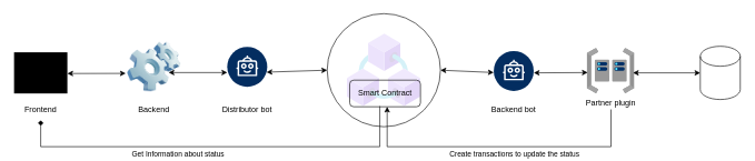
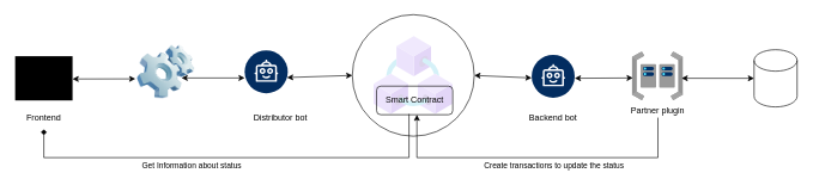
  <mxCell id="0" />
  <mxCell id="1" parent="0" />
  <mxCell id="2" value="" style="ellipse;whiteSpace=wrap;html=1;aspect=fixed;" vertex="1" parent="1"><mxGeometry x="490" y="20" width="170" height="170" as="geometry" /></mxCell>
  <mxCell id="3" value="" style="sketch=0;verticalLabelPosition=bottom;sketch=0;aspect=fixed;html=1;verticalAlign=top;strokeColor=none;fillColor=#000000;align=center;outlineConnect=0;pointerEvents=1;shape=mxgraph.citrix2.desktop;" parent="1" vertex="1"><mxGeometry x="20" y="78.14" width="80" height="61.86" as="geometry" /></mxCell>
  <mxCell id="4" value="Frontend" style="text;html=1;align=center;verticalAlign=middle;whiteSpace=wrap;rounded=0;" parent="1" vertex="1"><mxGeometry x="30" y="150.33" width="60" height="30" as="geometry" /></mxCell>
  <mxCell id="5" value="" style="image;html=1;image=img/lib/clip_art/computers/Software_128x128.png" parent="1" vertex="1"><mxGeometry x="190" y="60" width="80" height="80" as="geometry" /></mxCell>
- <mxCell id="6" value="Backend" style="text;html=1;align=center;verticalAlign=middle;whiteSpace=wrap;rounded=0;" parent="1" vertex="1"><mxGeometry x="195" y="150.33" width="70" height="30" as="geometry" /></mxCell>
  <mxCell id="7" value="" style="verticalLabelPosition=bottom;aspect=fixed;html=1;shape=mxgraph.salesforce.bots2;" parent="1" vertex="1"><mxGeometry x="340" y="70" width="60" height="60" as="geometry" /></mxCell>
- <mxCell id="8" value="&lt;br&gt;Distributor bot&lt;div&gt;&lt;br&gt;&lt;/div&gt;" style="text;html=1;align=center;verticalAlign=middle;whiteSpace=wrap;rounded=0;" parent="1" vertex="1"><mxGeometry x="315" y="150.33" width="110" height="30" as="geometry" /></mxCell>
+ <mxCell id="8" value="&lt;br&gt;Distributor bot&lt;div&gt;&lt;br&gt;&lt;/div&gt;" style="text;html=1;align=center;verticalAlign=middle;whiteSpace=wrap;rounded=0;" parent="1" vertex="1"><mxGeometry x="335" y="150.33" width="110" height="30" as="geometry" /></mxCell>
  <mxCell id="9" value="" style="image;aspect=fixed;html=1;points=[];align=center;fontSize=12;image=img/lib/azure2/blockchain/Azure_Blockchain_Service.svg;opacity=20;" parent="1" vertex="1"><mxGeometry x="520" y="50" width="110" height="110" as="geometry" /></mxCell>
  <mxCell id="10" value="" style="verticalLabelPosition=bottom;aspect=fixed;html=1;shape=mxgraph.salesforce.bots2;" parent="1" vertex="1"><mxGeometry x="740" y="76.23" width="60" height="60" as="geometry" /></mxCell>
  <mxCell id="11" value="&lt;br&gt;Backend bot&lt;div&gt;&lt;br&gt;&lt;/div&gt;" style="text;html=1;align=center;verticalAlign=middle;whiteSpace=wrap;rounded=0;" parent="1" vertex="1"><mxGeometry x="715" y="150.33" width="110" height="30" as="geometry" /></mxCell>
  <mxCell id="12" value="" style="image;aspect=fixed;html=1;points=[];align=center;fontSize=12;image=img/lib/azure2/networking/Proximity_Placement_Groups.svg;" parent="1" vertex="1"><mxGeometry x="880" y="72.23" width="71.76" height="67.77" as="geometry" /></mxCell>
  <mxCell id="13" value="&lt;br&gt;&lt;div&gt;Partner plugin&lt;/div&gt;&lt;div&gt;&lt;br&gt;&lt;/div&gt;" style="text;html=1;align=center;verticalAlign=middle;whiteSpace=wrap;rounded=0;" parent="1" vertex="1"><mxGeometry x="860.88" y="140" width="110" height="30" as="geometry" /></mxCell>
  <mxCell id="14" value="" style="endArrow=classic;startArrow=classic;html=1;rounded=0;entryX=-0.03;entryY=0.623;entryDx=0;entryDy=0;entryPerimeter=0;" parent="1" target="5" edge="1"><mxGeometry width="50" height="50" relative="1" as="geometry"><mxPoint x="100" y="110" as="sourcePoint" /><mxPoint x="150" y="60" as="targetPoint" /></mxGeometry></mxCell>
  <mxCell id="15" value="" style="endArrow=classic;startArrow=classic;html=1;rounded=0;entryX=-0.03;entryY=0.623;entryDx=0;entryDy=0;entryPerimeter=0;" parent="1" edge="1"><mxGeometry width="50" height="50" relative="1" as="geometry"><mxPoint x="252" y="108.57" as="sourcePoint" /><mxPoint x="340" y="108.57" as="targetPoint" /></mxGeometry></mxCell>
  <mxCell id="16" value="" style="endArrow=classic;startArrow=classic;html=1;rounded=0;entryX=0;entryY=0.5;entryDx=0;entryDy=0;exitX=0.983;exitY=0.633;exitDx=0;exitDy=0;exitPerimeter=0;" parent="1" target="2" edge="1" source="7"><mxGeometry width="50" height="50" relative="1" as="geometry"><mxPoint x="400" y="110" as="sourcePoint" /><mxPoint x="474.08" y="175.98" as="targetPoint" /></mxGeometry></mxCell>
  <mxCell id="17" value="" style="endArrow=classic;startArrow=classic;html=1;rounded=0;entryX=0.011;entryY=0.687;entryDx=0;entryDy=0;entryPerimeter=0;exitX=1;exitY=0.5;exitDx=0;exitDy=0;" parent="1" edge="1" source="2"><mxGeometry width="50" height="50" relative="1" as="geometry"><mxPoint x="670" y="170" as="sourcePoint" /><mxPoint x="740" y="108.57" as="targetPoint" /></mxGeometry></mxCell>
  <mxCell id="18" value="" style="endArrow=classic;startArrow=classic;html=1;rounded=0;entryX=0.011;entryY=0.687;entryDx=0;entryDy=0;entryPerimeter=0;" parent="1" edge="1"><mxGeometry width="50" height="50" relative="1" as="geometry"><mxPoint x="800" y="109" as="sourcePoint" /><mxPoint x="881" y="108.57" as="targetPoint" /></mxGeometry></mxCell>
  <mxCell id="19" value="" style="shape=cylinder3;whiteSpace=wrap;html=1;boundedLbl=1;backgroundOutline=1;size=15;" parent="1" vertex="1"><mxGeometry x="1050" y="69.07" width="60" height="80" as="geometry" /></mxCell>
  <mxCell id="20" value="" style="endArrow=classic;startArrow=classic;html=1;rounded=0;entryX=0;entryY=0.5;entryDx=0;entryDy=0;entryPerimeter=0;" parent="1" target="19" edge="1"><mxGeometry width="50" height="50" relative="1" as="geometry"><mxPoint x="949" y="109" as="sourcePoint" /><mxPoint x="1030" y="108.57" as="targetPoint" /></mxGeometry></mxCell>
  <mxCell id="21" value="Smart Contract" style="rounded=1;whiteSpace=wrap;html=1;fillColor=none;" vertex="1" parent="1"><mxGeometry x="523.77" y="120" width="106.23" height="40" as="geometry" /></mxCell>
  <mxCell id="22" style="edgeStyle=orthogonalEdgeStyle;rounded=0;orthogonalLoop=1;jettySize=auto;html=1;" edge="1" parent="1"><mxGeometry relative="1" as="geometry"><mxPoint x="916" y="164" as="sourcePoint" /><mxPoint x="580" y="160" as="targetPoint" /><Array as="points"><mxPoint x="916" y="220" /><mxPoint x="580" y="220" /></Array></mxGeometry></mxCell>
  <mxCell id="23" value="Create transactions to update the status" style="edgeLabel;html=1;align=center;verticalAlign=middle;resizable=0;points=[];" vertex="1" connectable="0" parent="22"><mxGeometry x="-0.221" y="2" relative="1" as="geometry"><mxPoint x="-26" y="8" as="offset" /></mxGeometry></mxCell>
  <mxCell id="24" style="edgeStyle=orthogonalEdgeStyle;rounded=0;orthogonalLoop=1;jettySize=auto;html=1;entryX=0.5;entryY=1;entryDx=0;entryDy=0;exitX=0.426;exitY=0.975;exitDx=0;exitDy=0;exitPerimeter=0;endArrow=diamond;" edge="1" parent="1" source="21" target="4"><mxGeometry relative="1" as="geometry"><Array as="points"><mxPoint x="569" y="220" /><mxPoint x="60" y="220" /></Array></mxGeometry></mxCell>
  <mxCell id="25" value="Get Information about status" style="edgeLabel;html=1;align=center;verticalAlign=middle;resizable=0;points=[];" vertex="1" connectable="0" parent="24"><mxGeometry x="0.21" y="-1" relative="1" as="geometry"><mxPoint x="4" y="11" as="offset" /></mxGeometry></mxCell>
